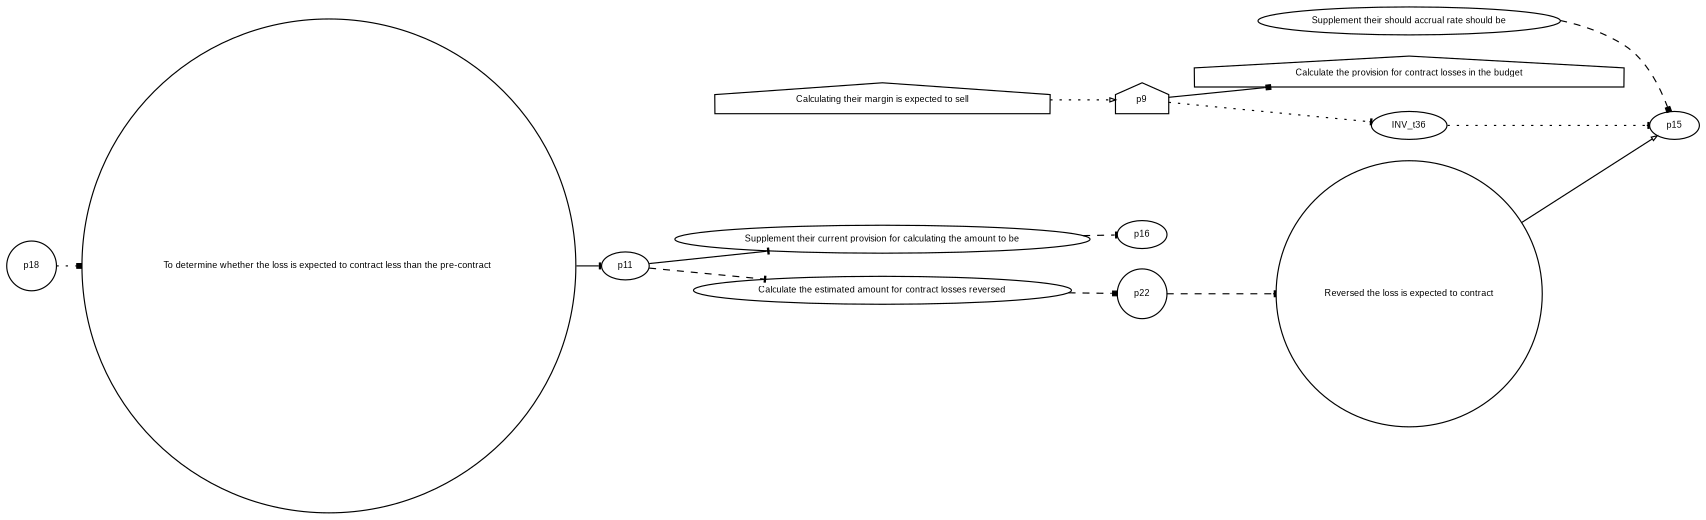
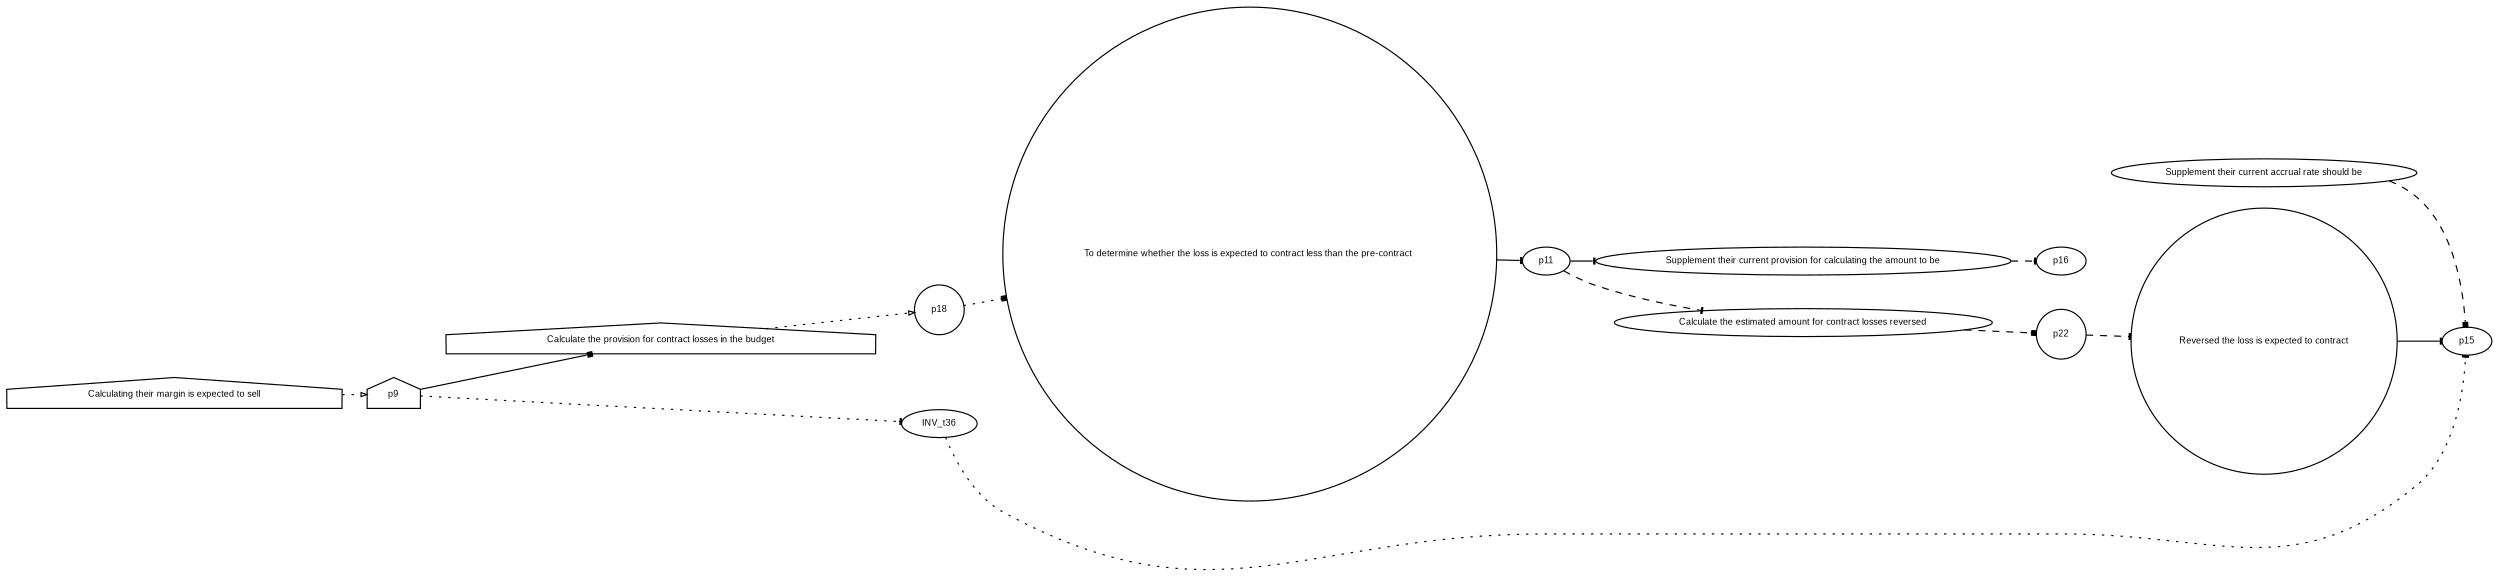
  digraph {
    fontname=Arial
    fontsize=8
    rankdir=LR
    ranksep=.3
    remincross=true
    node [fontname=Arial fontsize=8 shape=ellipse]
    edge [arrowhead=tee arrowsize=0.5 style=dotted]
    n1 [height=.2 label="Reversed the loss is expected to contract" shape=circle width=.2]
    n2 [height=.2 label=p15 width=.2]
    n3 [height=.2 label="Calculate the provision for contract losses in the budget" shape=house width=.2]
    n4 [height=.2 label=p18 shape=circle width=.2]
    n5 [height=.2 label="To determine whether the loss is expected to contract less than the pre-contract " shape=circle width=.2]
    n6 [height=.2 label="Supplement their current provision for calculating the amount to be" width=.2]
    n7 [height=.2 label=p16 width=.2]
-   n8 [height=.2 label="Supplement their should accrual rate should be" width=.2]
+   n8 [height=.2 label="Supplement their current accrual rate should be" width=.2]
    n9 [height=.2 label="Calculating their margin is expected to sell" shape=house width=.2]
    n10 [height=.2 label=p9 shape=house width=.2]
    n11 [height=.2 label=INV_t36 width=.2]
    n12 [height=.2 label=p11 width=.2]
    n13 [height=.2 label="Calculate the estimated amount for contract losses reversed" width=.2]
    n14 [height=.2 label=p22 shape=circle width=.2]
-   n1 -> n2 [arrowhead=onormal style=solid]
+   n1 -> n2 [style=solid]
+   n3 -> n4 [arrowhead=onormal]
    n4 -> n5 [arrowhead=box]
    n5 -> n12 [style=solid]
    n6 -> n7 [style=dashed]
    n8 -> n2 [arrowhead=box style=dashed]
    n9 -> n10 [arrowhead=onormal]
    n10 -> n3 [arrowhead=box style=solid]
    n10 -> n11
    n11 -> n2
    n12 -> n6 [style=solid]
    n12 -> n13 [style=dashed]
    n13 -> n14 [arrowhead=box style=dashed]
    n14 -> n1 [style=dashed]
  }
